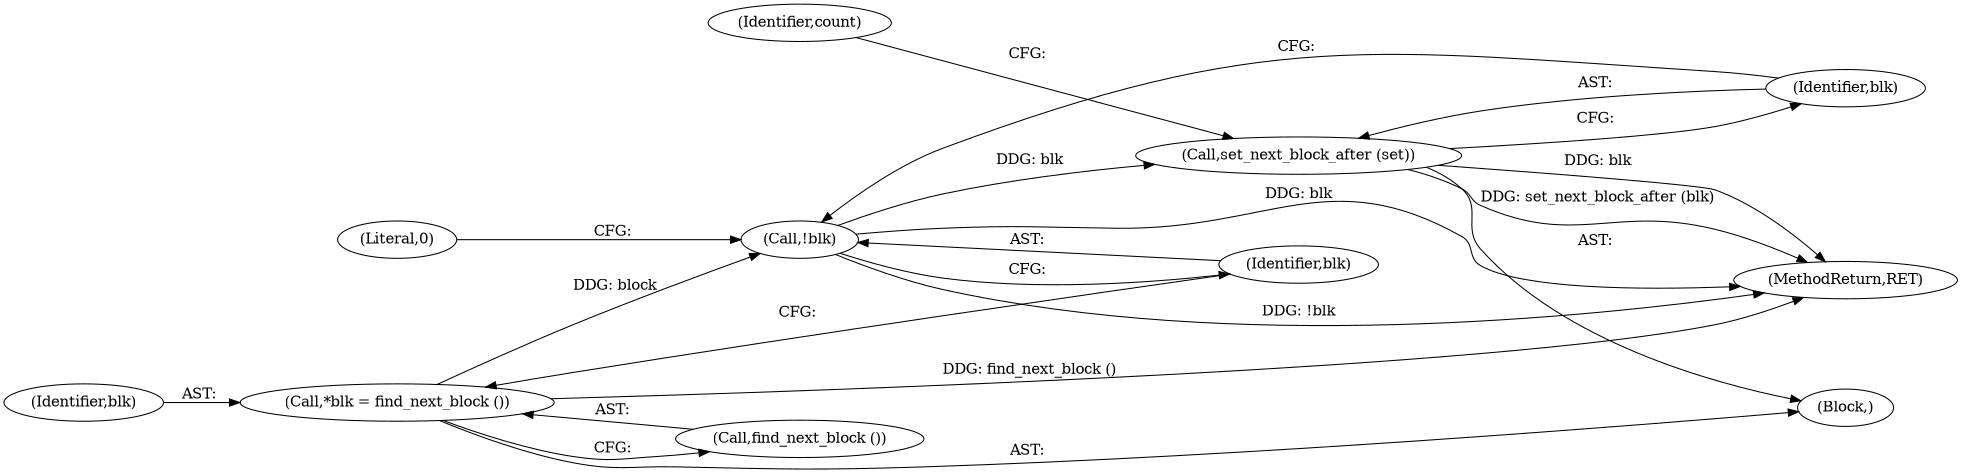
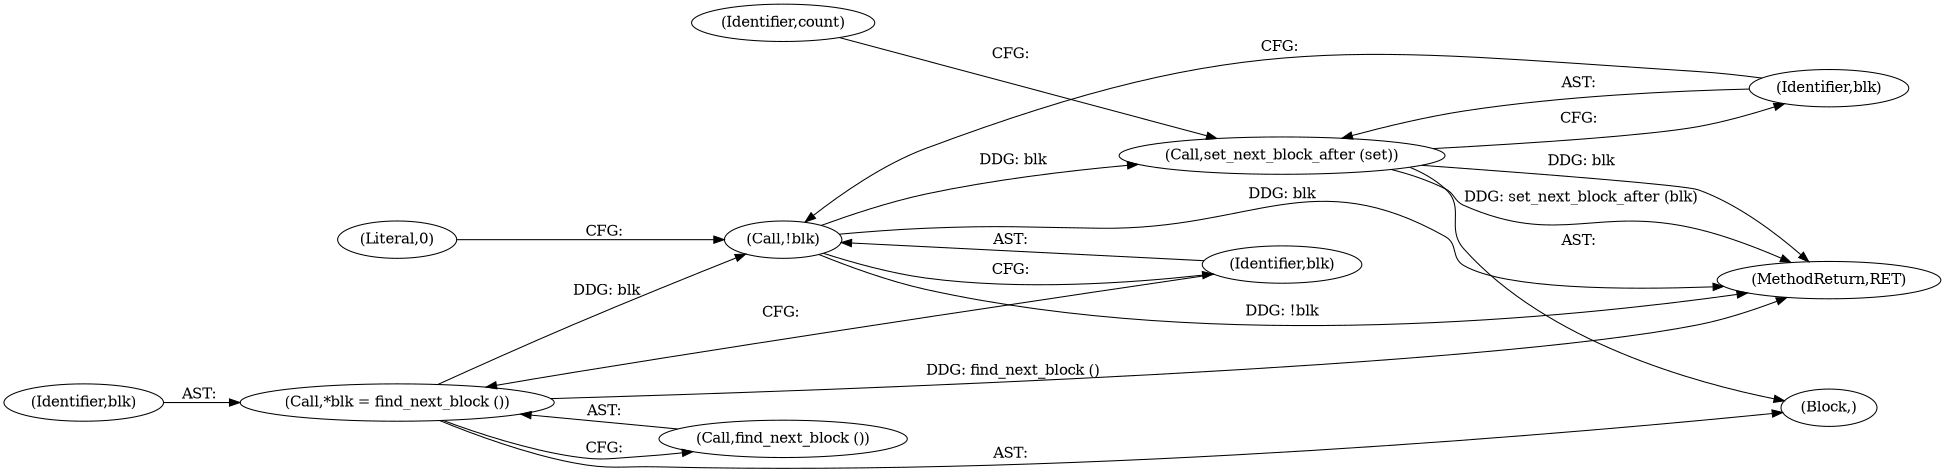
  digraph {
    rankdir=LR
    n1 [label="(Call,*blk = find_next_block ())"]
    n2 [label="(Call,!blk)"]
    n3 [label="(MethodReturn,RET)"]
    n4 [label="(Block,)"]
    n5 [label="(Call,find_next_block ())"]
    n6 [label="(Call,set_next_block_after (set))"]
    n7 [label="(Identifier,blk)"]
    n8 [label="(Identifier,blk)"]
    n9 [label="(Literal,0)"]
    n10 [label="(Identifier,count)"]
    n11 [label="(Identifier,blk)"]
-   n1 -> n2 [label="DDG: block"]
+   n1 -> n2 [label="DDG: blk"]
    n1 -> n3 [label="DDG: find_next_block ()"]
    n1 -> n4 [label="AST: "]
    n1 -> n5 [label="CFG: "]
    n2 -> n3 [label="DDG: !blk"]
    n2 -> n3 [label="DDG: blk"]
    n2 -> n6 [label="DDG: blk"]
    n2 -> n7 [label="CFG: "]
    n5 -> n1 [label="AST: "]
    n6 -> n3 [label="DDG: set_next_block_after (blk)"]
    n6 -> n3 [label="DDG: blk"]
    n6 -> n4 [label="AST: "]
    n6 -> n8 [label="CFG: "]
    n7 -> n1 [label="CFG: "]
    n7 -> n2 [label="AST: "]
    n8 -> n2 [label="CFG: "]
    n8 -> n6 [label="AST: "]
    n9 -> n2 [label="CFG: "]
    n10 -> n6 [label="CFG: "]
    n11 -> n1 [label="AST: "]
  }
